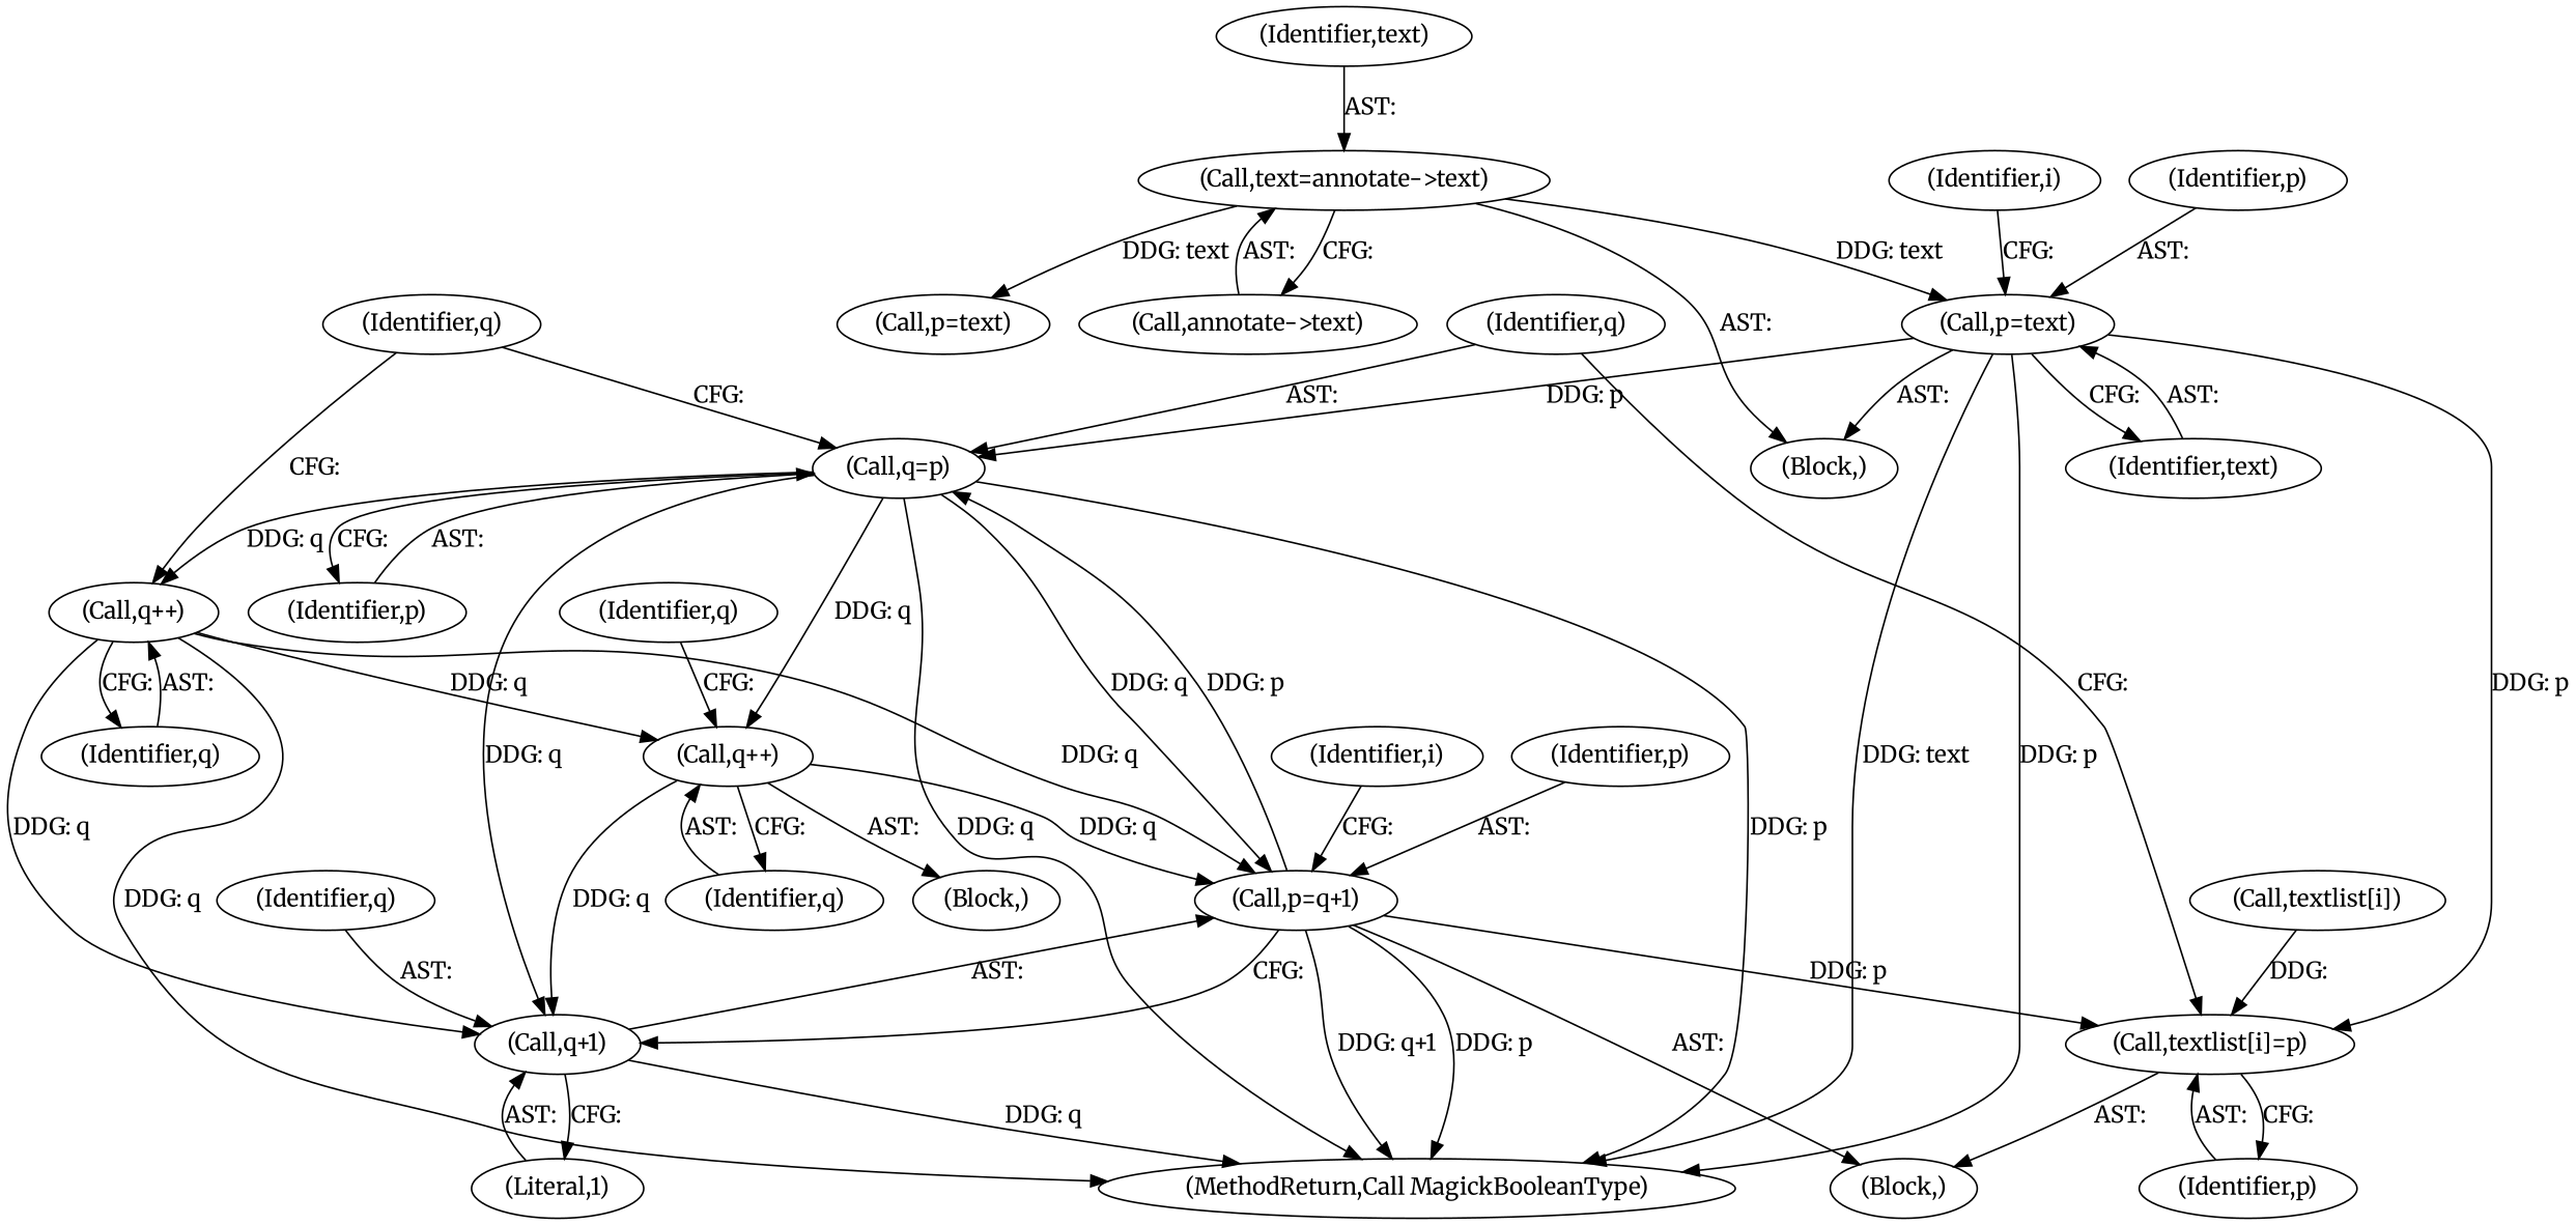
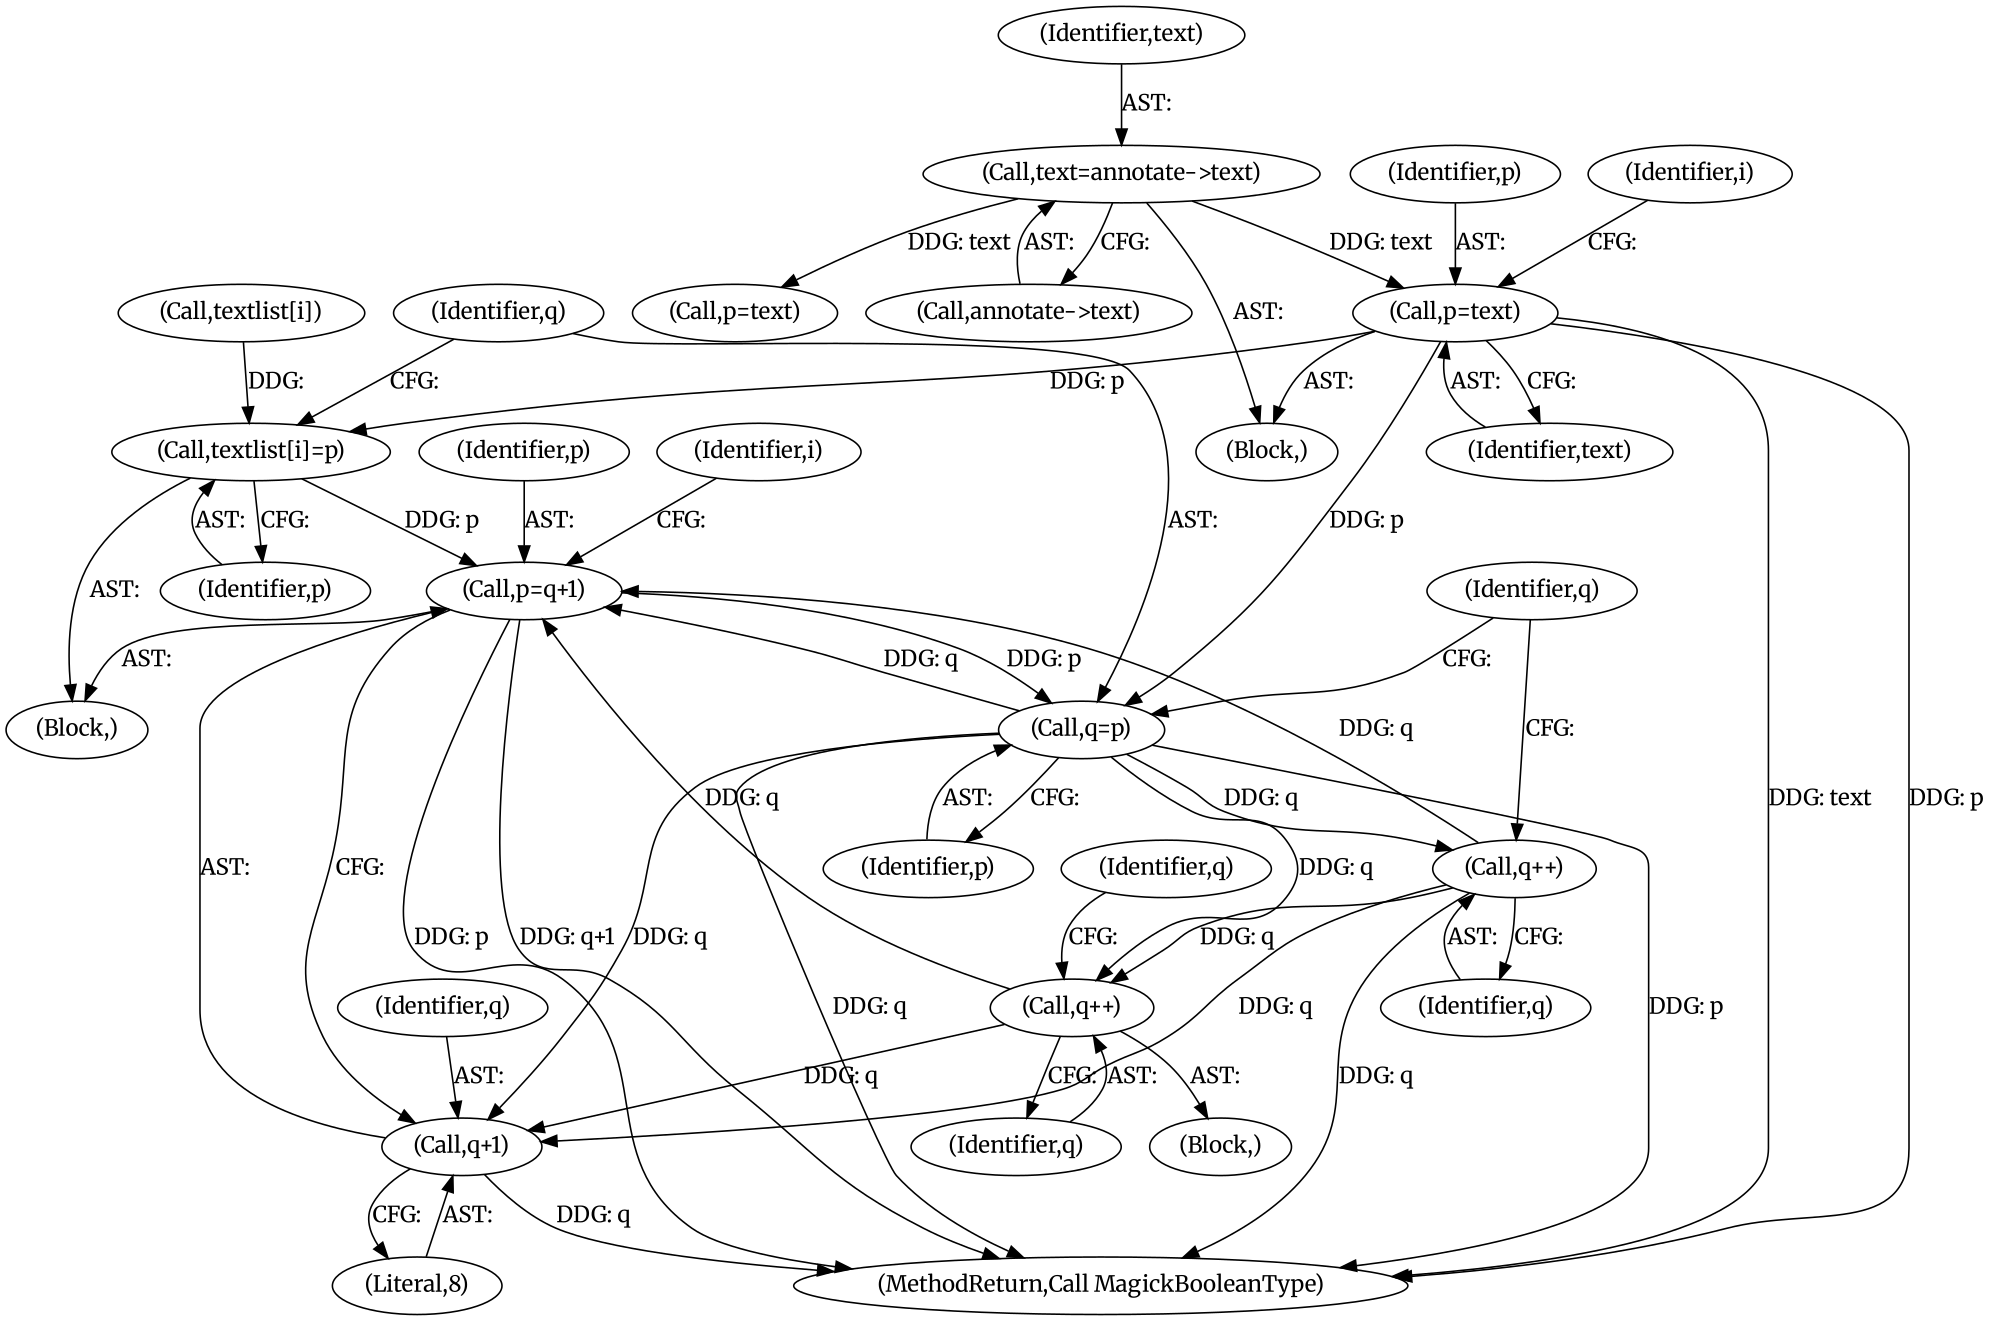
  digraph {
    fontname=Merriweather
    node [fontname=Merriweather]
    edge [fontname=Merriweather]
    n1 [label="(Call,p=text)"]
    n2 [label="(Call,textlist[i]=p)"]
    n3 [label="(Call,q=p)"]
    n4 [label="(Block,)"]
    n5 [label="(MethodReturn,Call MagickBooleanType)"]
    n6 [label="(Identifier,text)"]
    n7 [label="(Block,)"]
    n8 [label="(Identifier,p)"]
    n9 [label="(Call,q++)"]
    n10 [label="(Call,q++)"]
    n11 [label="(Call,p=q+1)"]
    n12 [label="(Call,q+1)"]
    n13 [label="(Identifier,p)"]
    n14 [label="(Call,text=annotate->text)"]
    n15 [label="(Call,p=text)"]
    n16 [label="(Call,annotate->text)"]
    n17 [label="(Identifier,q)"]
    n18 [label="(Identifier,q)"]
    n19 [label="(Block,)"]
-   n20 [label="(Literal,1)"]
+   n20 [label="(Literal,8)"]
    n21 [label="(Call,textlist[i])"]
    n22 [label="(Identifier,q)"]
    n23 [label="(Identifier,text)"]
    n24 [label="(Identifier,i)"]
    n25 [label="(Identifier,p)"]
    n26 [label="(Identifier,q)"]
    n27 [label="(Identifier,i)"]
    n28 [label="(Identifier,p)"]
    n29 [label="(Identifier,q)"]
    n30 [label="(Identifier,q)"]
    n1 -> n2 [label="DDG: p"]
    n1 -> n3 [label="DDG: p"]
    n1 -> n4 [label="AST: "]
    n1 -> n5 [label="DDG: text"]
    n1 -> n5 [label="DDG: p"]
    n1 -> n6 [label="CFG: "]
    n2 -> n7 [label="AST: "]
    n2 -> n8 [label="CFG: "]
    n3 -> n5 [label="DDG: p"]
    n3 -> n5 [label="DDG: q"]
    n3 -> n9 [label="DDG: q"]
    n3 -> n10 [label="DDG: q"]
    n3 -> n11 [label="DDG: q"]
    n3 -> n12 [label="DDG: q"]
    n3 -> n13 [label="CFG: "]
    n6 -> n1 [label="AST: "]
    n8 -> n2 [label="AST: "]
    n9 -> n5 [label="DDG: q"]
    n9 -> n10 [label="DDG: q"]
    n9 -> n11 [label="DDG: q"]
    n9 -> n12 [label="DDG: q"]
    n9 -> n17 [label="CFG: "]
    n10 -> n11 [label="DDG: q"]
    n10 -> n12 [label="DDG: q"]
    n10 -> n18 [label="CFG: "]
    n10 -> n19 [label="AST: "]
-   n11 -> n2 [label="DDG: p"]
+   n2 -> n11 [label="DDG: p"]
    n11 -> n3 [label="DDG: p"]
    n11 -> n5 [label="DDG: p"]
    n11 -> n5 [label="DDG: q+1"]
    n11 -> n7 [label="AST: "]
    n11 -> n12 [label="CFG: "]
    n12 -> n5 [label="DDG: q"]
    n12 -> n11 [label="AST: "]
    n12 -> n20 [label="CFG: "]
    n13 -> n3 [label="AST: "]
    n14 -> n1 [label="DDG: text"]
    n14 -> n4 [label="AST: "]
    n14 -> n15 [label="DDG: text"]
    n14 -> n16 [label="CFG: "]
    n16 -> n14 [label="AST: "]
    n17 -> n9 [label="AST: "]
    n18 -> n10 [label="AST: "]
    n20 -> n12 [label="AST: "]
    n21 -> n2 [label="DDG: "]
    n22 -> n2 [label="CFG: "]
    n22 -> n3 [label="AST: "]
    n23 -> n14 [label="AST: "]
    n24 -> n11 [label="CFG: "]
    n25 -> n1 [label="AST: "]
    n26 -> n12 [label="AST: "]
    n27 -> n1 [label="CFG: "]
    n28 -> n11 [label="AST: "]
    n29 -> n3 [label="CFG: "]
    n29 -> n9 [label="CFG: "]
    n30 -> n10 [label="CFG: "]
  }
